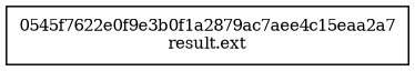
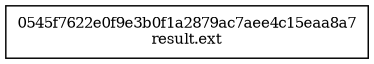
  digraph {
    rankdir=LR
-   n1 [fontsize=10 label="0545f7622e0f9e3b0f1a2879ac7aee4c15eaa2a7\nresult.ext" shape=box]
+   n1 [fontsize=10 label="0545f7622e0f9e3b0f1a2879ac7aee4c15eaa8a7\nresult.ext" shape=box]
  }
